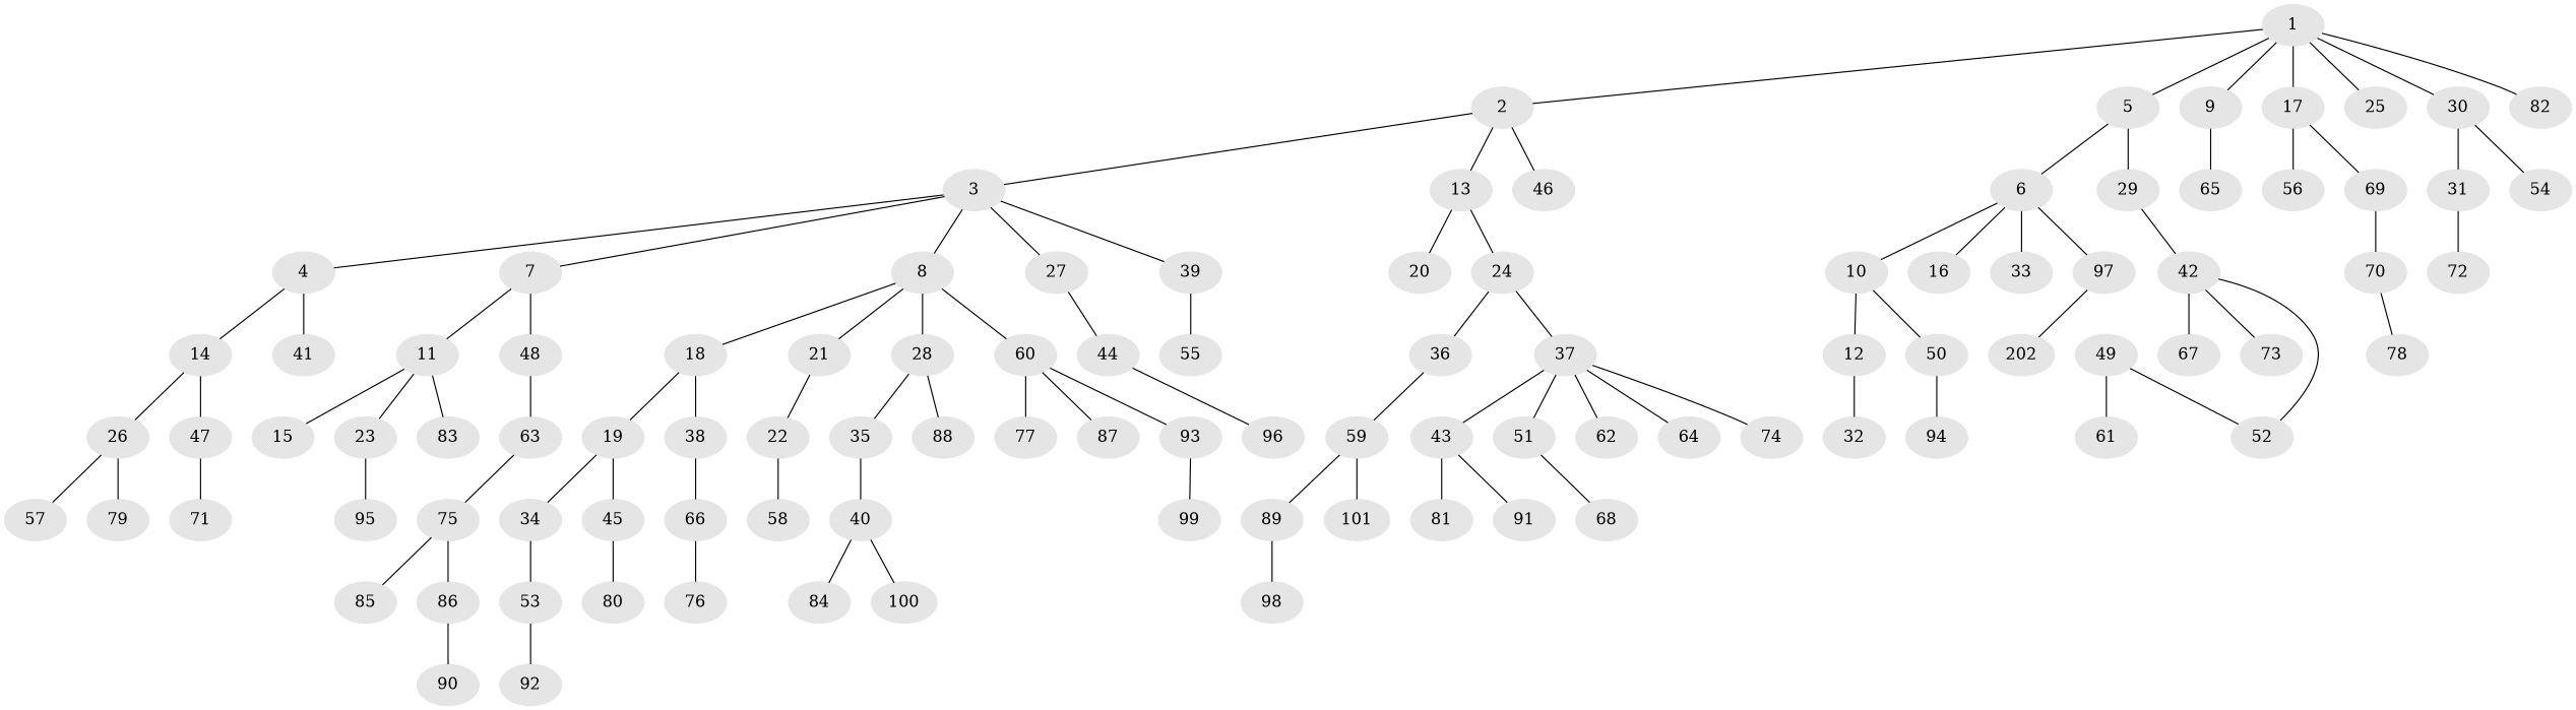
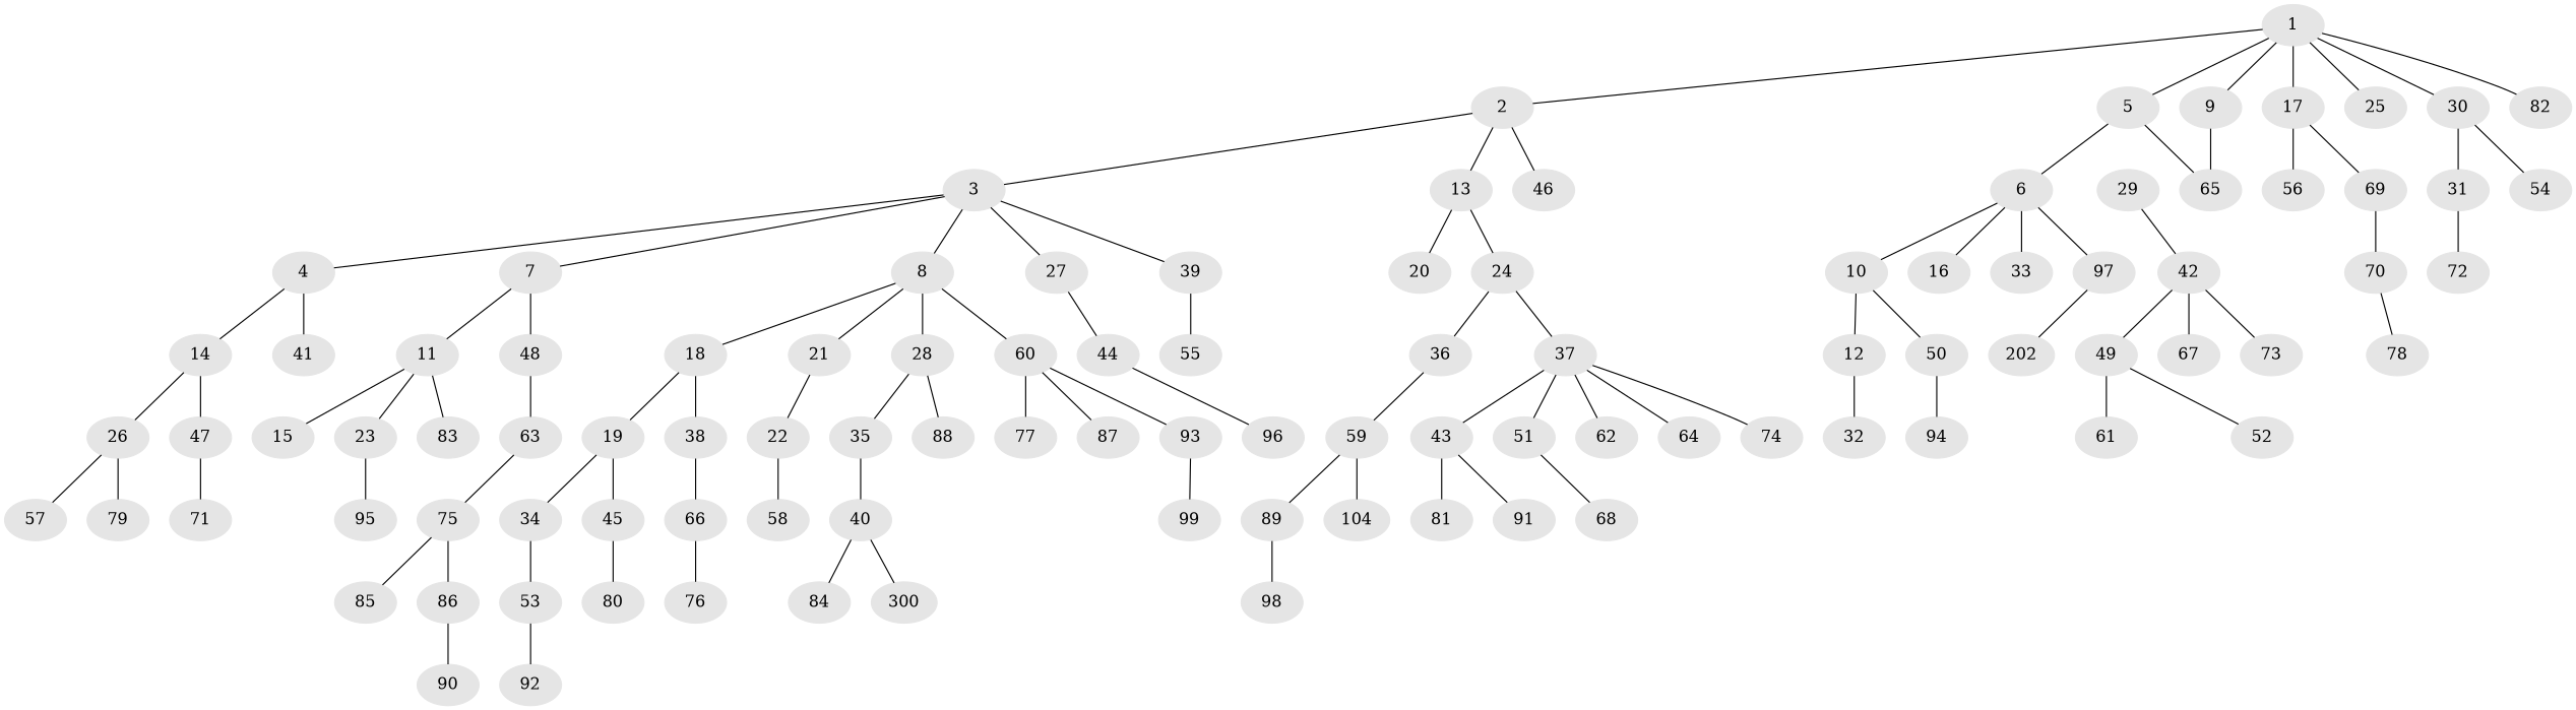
  graph {
    node [color=gray90 style=filled]
    1
    2
    5
    9
    17
    25
    30
    82
    3
    13
    46
    6
    29
    65
    56
    69
    31
    54
    4
    7
    8
    27
    39
    20
    24
    14
    41
    11
    48
    18
    21
    28
    60
    44
    55
    26
    47
    10
    16
    33
    97
    42
    12
    50
    n45 [label=202]
    15
    23
    83
    63
    19
    38
    22
    35
    88
    77
    87
    93
    32
    94
    95
    36
    37
    57
    79
    71
    70
    34
    45
    66
    53
    80
    58
    59
    43
    51
    62
    64
    74
    96
    40
    49
    67
    73
    72
    92
    84
-   100
+   100 [label=300]
    89
-   101
+   101 [label=104]
    81
    91
    68
    76
    52
    61
    75
    98
    99
    85
    86
    78
    90
    1 -- 2
    1 -- 5
    1 -- 9
    1 -- 17
    1 -- 25
    1 -- 30
    1 -- 82
    2 -- 3
    2 -- 13
    2 -- 46
    5 -- 6
-   5 -- 29
+   5 -- 65
    9 -- 65
    17 -- 56
    17 -- 69
    30 -- 31
    30 -- 54
    3 -- 4
    3 -- 7
    3 -- 8
    3 -- 27
    3 -- 39
    13 -- 20
    13 -- 24
    6 -- 10
    6 -- 16
    6 -- 33
    6 -- 97
    29 -- 42
    69 -- 70
    31 -- 72
    4 -- 14
    4 -- 41
    7 -- 11
    7 -- 48
    8 -- 18
    8 -- 21
    8 -- 28
    8 -- 60
    27 -- 44
    39 -- 55
    24 -- 36
    24 -- 37
    14 -- 26
    14 -- 47
    11 -- 15
    11 -- 23
    11 -- 83
    48 -- 63
    18 -- 19
    18 -- 38
    21 -- 22
    28 -- 35
    28 -- 88
    60 -- 77
    60 -- 87
    60 -- 93
    44 -- 96
    26 -- 57
    26 -- 79
    47 -- 71
    10 -- 12
    10 -- 50
    97 -- n45
-   42 -- 52
+   42 -- 49
    42 -- 67
    42 -- 73
    12 -- 32
    50 -- 94
    23 -- 95
    63 -- 75
    19 -- 34
    19 -- 45
    38 -- 66
    22 -- 58
    35 -- 40
    93 -- 99
    36 -- 59
    37 -- 43
    37 -- 51
    37 -- 62
    37 -- 64
    37 -- 74
    70 -- 78
    34 -- 53
    45 -- 80
    66 -- 76
    53 -- 92
    59 -- 89
    59 -- 101
    43 -- 81
    43 -- 91
    51 -- 68
    40 -- 84
    40 -- 100
    49 -- 52
    49 -- 61
    89 -- 98
    75 -- 85
    75 -- 86
    86 -- 90
  }
